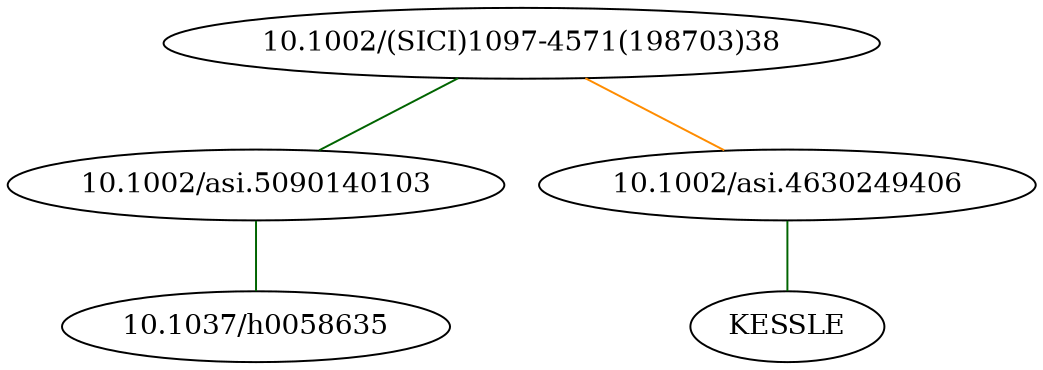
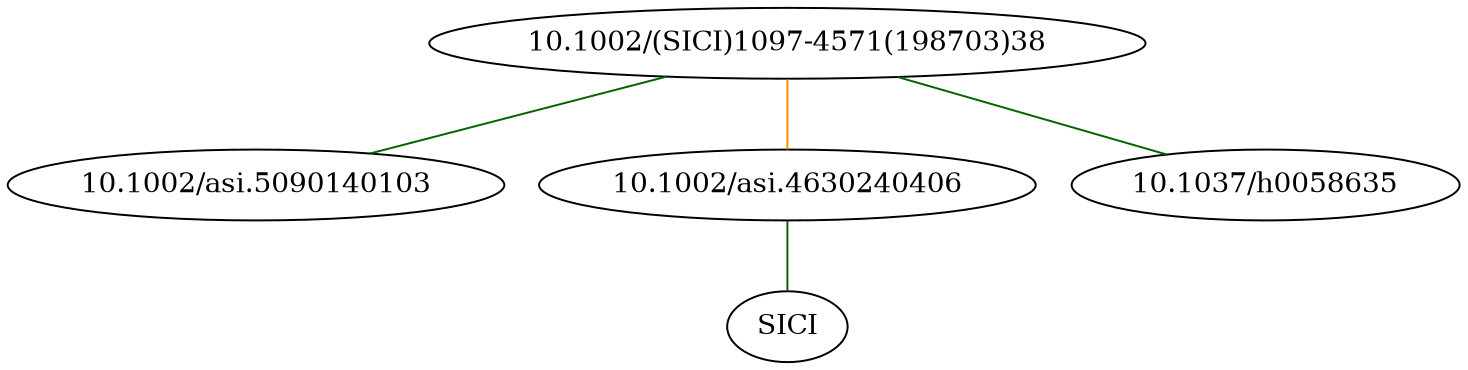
  strict graph {
    edge [color=darkgreen]
    "10.1002/(SICI)1097-4571(198703)38"
    "10.1002/asi.5090140103"
-   "10.1002/asi.4630240406" [label="10.1002/asi.4630249406"]
+   "10.1002/asi.4630240406"
    "10.1037/h0058635"
-   KESSLE
+   KESSLE [label=SICI]
    "10.1002/(SICI)1097-4571(198703)38" -- "10.1002/asi.5090140103"
    "10.1002/(SICI)1097-4571(198703)38" -- "10.1002/asi.4630240406" [color=darkorange]
-   "10.1002/asi.5090140103" -- "10.1037/h0058635"
+   "10.1002/(SICI)1097-4571(198703)38" -- "10.1037/h0058635"
    "10.1002/asi.4630240406" -- KESSLE
  }
